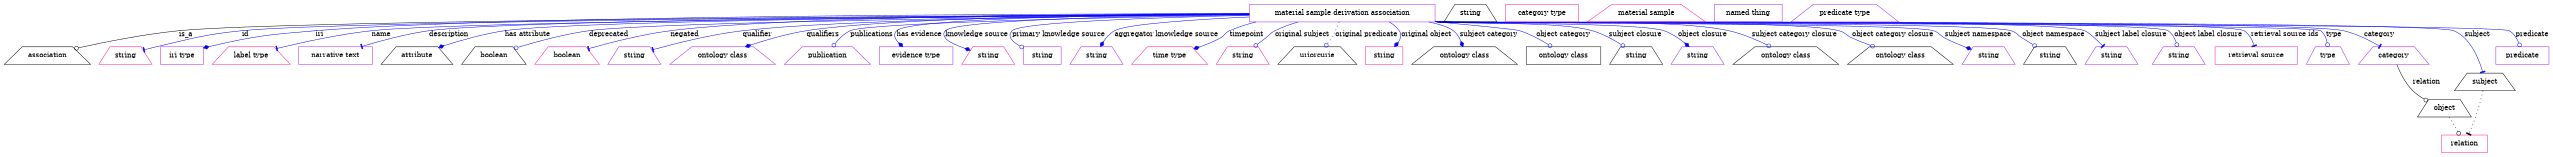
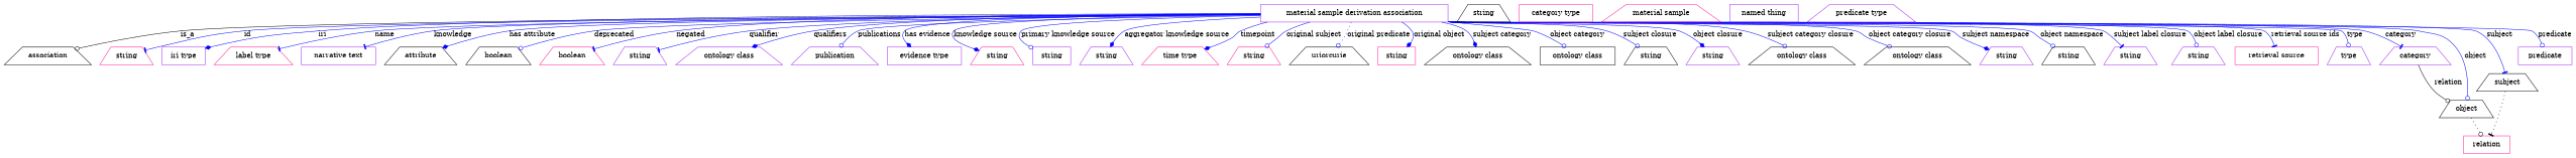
  digraph {
    node [color=purple shape=trapezium]
    edge [arrowhead=odot color=blue style=solid]
    n1 [height=0.5 label="material sample derivation association" shape=box width=5.2898]
    association [color=black height=0.5 width=1.7332]
    n3 [color=deeppink height=0.5 label=string width=1.0652]
    n4 [height=0.5 label="iri type" shape=box width=1.2277]
    n5 [color=deeppink height=0.5 label="label type" width=1.5707]
    n6 [height=0.5 label="narrative text" shape=box width=2.0943]
    n7 [color=black height=0.5 label=attribute width=1.4443]
    n8 [color=black height=0.5 label=boolean width=1.2999]
    n9 [color=deeppink height=0.5 label=boolean width=1.2999]
    n10 [height=0.5 label=string width=1.0652]
    n11 [height=0.5 label="ontology class" width=2.1304]
    n12 [height=0.5 label=publication width=1.7332]
    n13 [height=0.5 label="evidence type" shape=box width=2.0943]
    n14 [color=deeppink height=0.5 label=string width=1.0652]
    n15 [height=0.5 label=string shape=box width=1.0652]
    n16 [height=0.5 label=string width=1.0652]
    n17 [color=deeppink height=0.5 label="time type" width=1.5346]
    n18 [color=deeppink height=0.5 label=string width=1.0652]
    n19 [color=black height=0.5 label=uriorcurie width=1.5887]
    n20 [color=deeppink height=0.5 label=string shape=box width=1.0652]
    n21 [color=black height=0.5 label="ontology class" width=2.1304]
    n22 [color=black height=0.5 label="ontology class" shape=box width=2.1304]
    n23 [color=black height=0.5 label=string width=1.0652]
    n24 [height=0.5 label=string width=1.0652]
    n25 [color=black height=0.5 label="ontology class" width=2.1304]
    n26 [color=black height=0.5 label="ontology class" width=2.1304]
    n27 [height=0.5 label=string width=1.0652]
    n28 [color=black height=0.5 label=string width=1.0652]
    n29 [height=0.5 label=string width=1.0652]
    n30 [height=0.5 label=string width=1.0652]
    n31 [color=deeppink height=0.5 label="retrieval source" shape=box width=2.347]
    type [height=0.5 width=0.86659]
    category [height=0.5 width=1.4263]
    subject [color=black height=0.5 width=1.2277]
    object [color=black height=0.5 width=1.0832]
    predicate [height=0.5 shape=box width=1.5165]
    relation [color=deeppink height=0.5 shape=box width=1.2999]
    n38 [color=black height=0.5 label=string width=1.0652]
    n39 [color=deeppink height=0.5 label="category type" shape=box width=2.0762]
    n40 [color=deeppink height=0.5 label="material sample" width=2.3831]
    n41 [height=0.5 label="named thing" shape=box width=1.9318]
    n42 [height=0.5 label="predicate type" width=2.1665]
    n1 -> association [label=is_a color="" style=""]
    n1 -> n3 [arrowhead=tee label=id]
    n1 -> n4 [arrowhead=diamond label=iri]
    n1 -> n5 [arrowhead=tee label=name]
-   n1 -> n6 [arrowhead=tee label=description]
+   n1 -> n6 [arrowhead=tee label=knowledge]
    n1 -> n7 [arrowhead=diamond label="has attribute"]
    n1 -> n8 [label=deprecated]
    n1 -> n9 [arrowhead=tee label=negated]
    n1 -> n10 [arrowhead=tee label=qualifier]
    n1 -> n11 [arrowhead=diamond label=qualifiers]
    n1 -> n12 [label=publications]
    n1 -> n13 [arrowhead=diamond label="has evidence"]
    n1 -> n14 [arrowhead=diamond label="knowledge source"]
    n1 -> n15 [label="primary knowledge source"]
    n1 -> n16 [arrowhead=diamond label="aggregator knowledge source"]
    n1 -> n17 [arrowhead=diamond label=timepoint]
    n1 -> n18 [label="original subject"]
    n1 -> n19 [label="original predicate" style=dotted]
    n1 -> n20 [arrowhead=diamond label="original object"]
    n1 -> n21 [arrowhead=diamond label="subject category"]
    n1 -> n22 [label="object category"]
    n1 -> n23 [label="subject closure"]
    n1 -> n24 [arrowhead=diamond label="object closure"]
    n1 -> n25 [label="subject category closure"]
    n1 -> n26 [label="object category closure"]
    n1 -> n27 [arrowhead=diamond label="subject namespace"]
    n1 -> n28 [label="object namespace"]
    n1 -> n29 [arrowhead=tee label="subject label closure"]
    n1 -> n30 [label="object label closure"]
    n1 -> n31 [arrowhead=tee label="retrieval source ids"]
    n1 -> type [label=type]
    n1 -> category [arrowhead=tee label=category]
    n1 -> subject [arrowhead=tee label=subject]
+   n1 -> object [label=object]
    n1 -> predicate [label=predicate]
    category -> object [label=relation color="" style=""]
    subject -> relation [arrowhead=tee style=dotted color=""]
    object -> relation [style=dotted color=""]
  }
